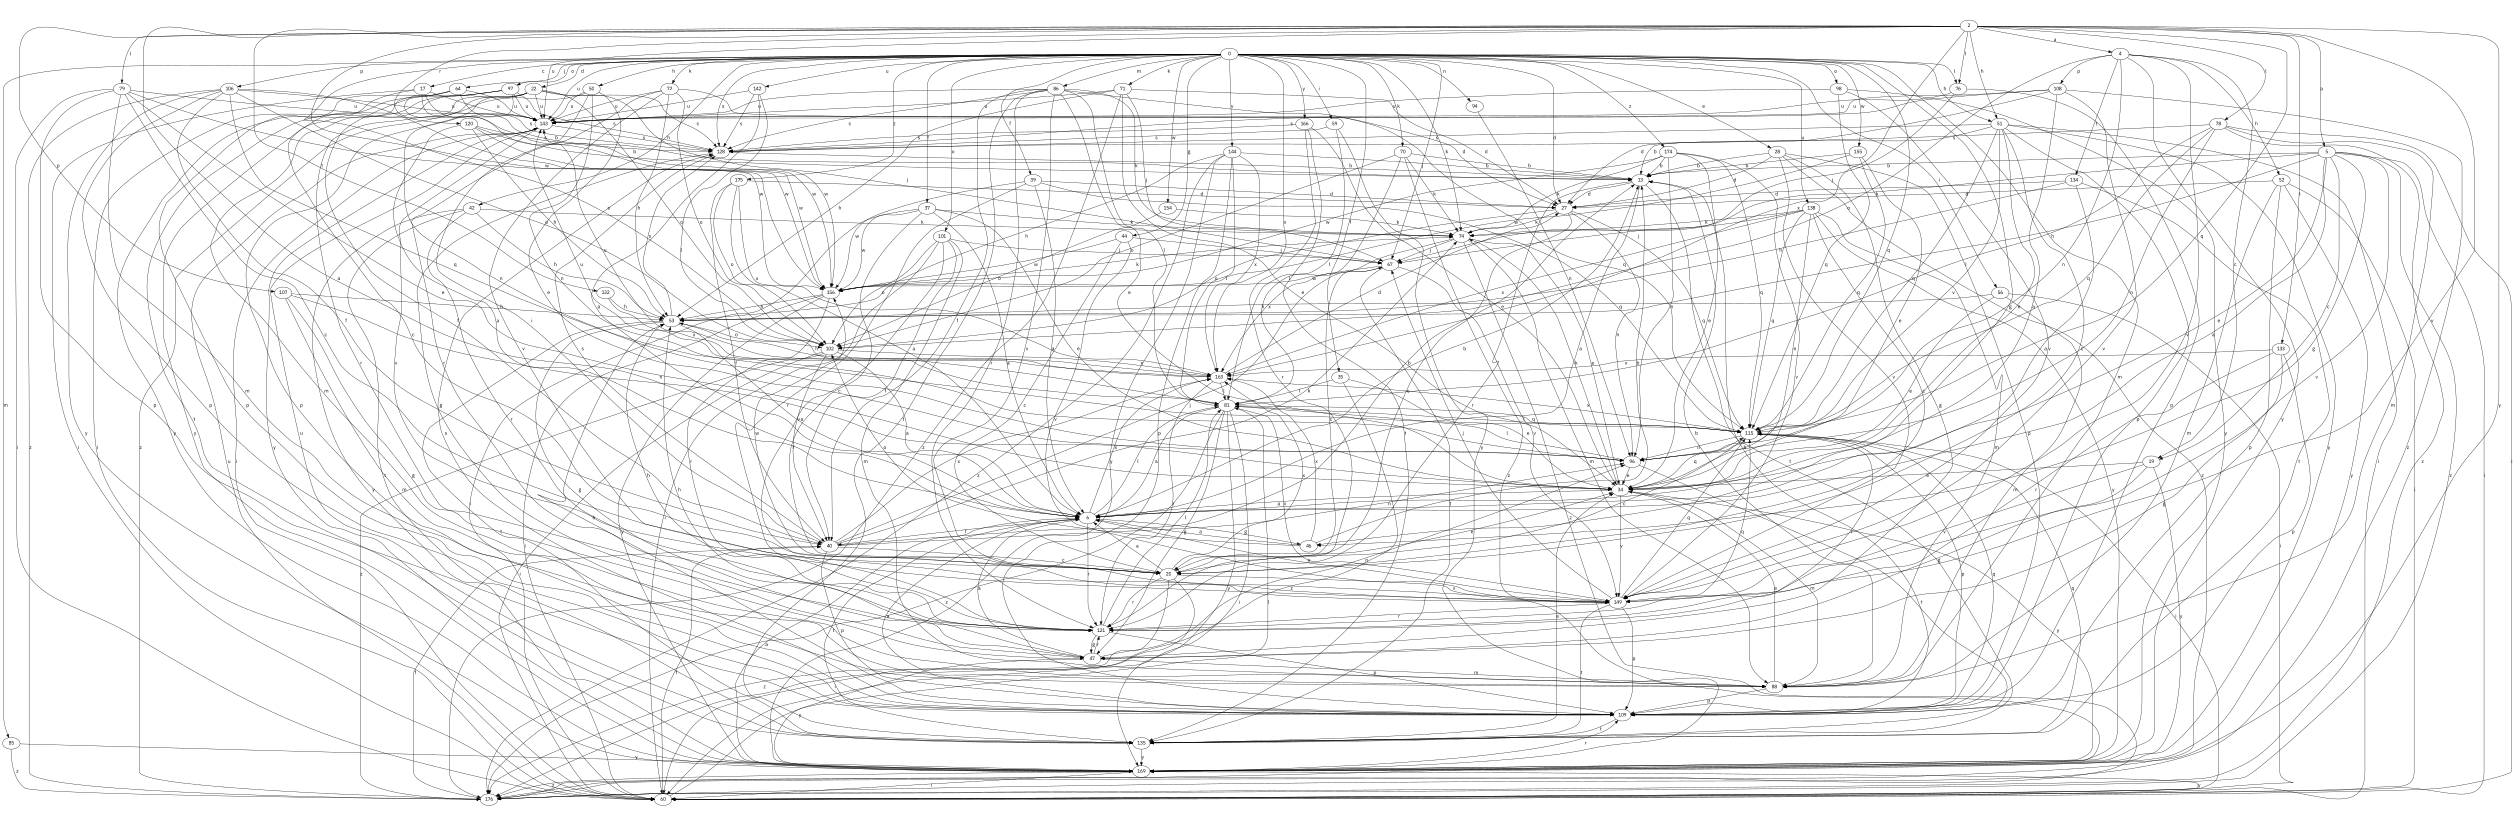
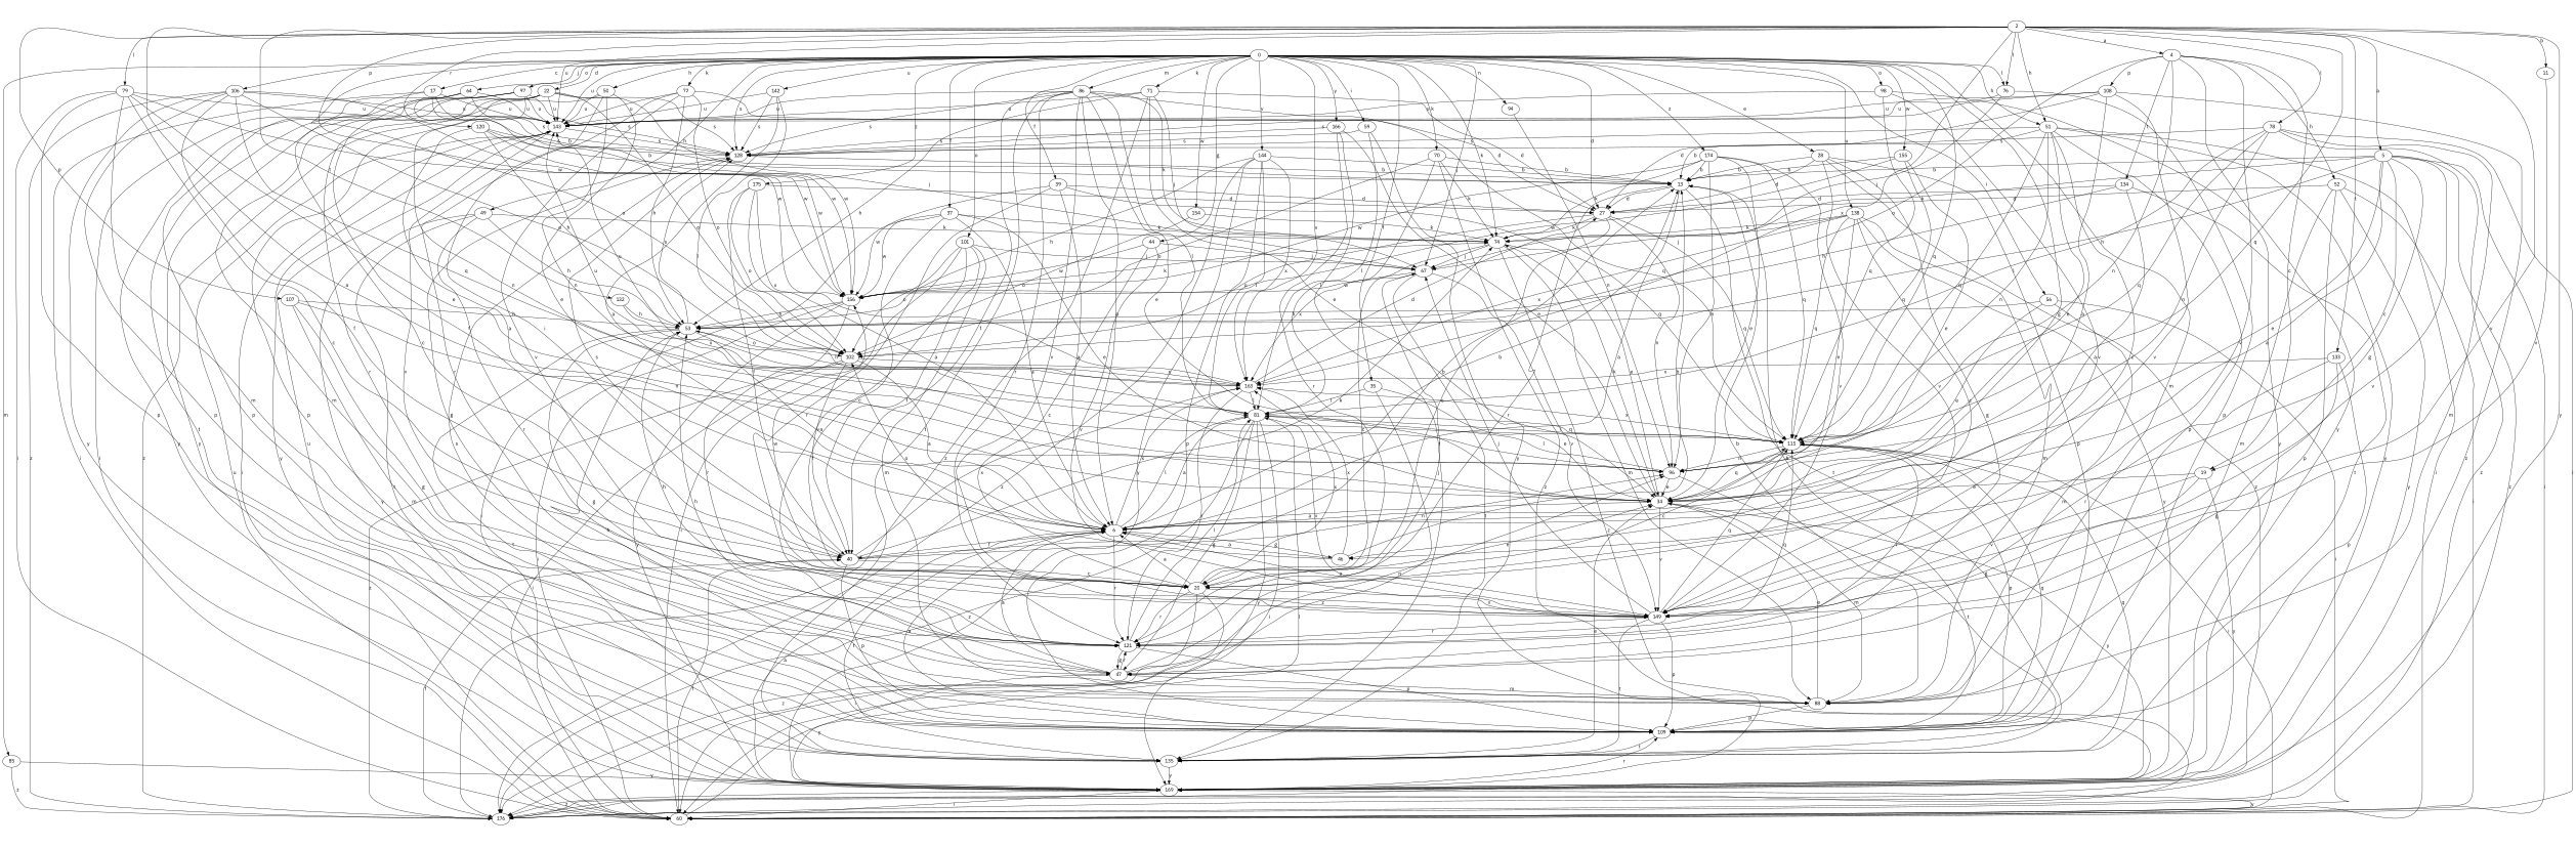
  strict digraph {
    fontname="IBM Plex Sans"
    node [fontname="IBM Plex Sans"]
    edge [fontname="IBM Plex Sans"]
    0
    17
    22
    27
    28
    35
    37
    39
    44
    46
-   49 [label=42]
+   49
    50
    51
    56
    59
    64
    67
    70
    71
    72
    74
    76
    85
    86
    88
    94
    97
    98
    101
    102
    106
    115
    128
    138
    142
    143
    144
    154
    155
    163
    166
    174
    175
    156
    13
    60
    20
    169
    121
    109
    96
    149
    176
    47
    34
    81
    6
    53
    135
    40
    2
    4
    5
+   11
    78
    79
    107
    120
    132
    133
    19
    52
    108
    134
    0 -> 17 [label=c]
    0 -> 22 [label=d]
    0 -> 27 [label=d]
    0 -> 28 [label=e]
    0 -> 35 [label=f]
    0 -> 37 [label=f]
    0 -> 39 [label=f]
    0 -> 44 [label=g]
    0 -> 46 [label=g]
    0 -> 49 [label=h]
    0 -> 50 [label=h]
    0 -> 51 [label=h]
    0 -> 56 [label=i]
    0 -> 59 [label=i]
    0 -> 64 [label=j]
    0 -> 67 [label=j]
    0 -> 70 [label=k]
    0 -> 71 [label=k]
    0 -> 72 [label=k]
    0 -> 74 [label=k]
    0 -> 76 [label=l]
    0 -> 85 [label=m]
    0 -> 86 [label=m]
    0 -> 88 [label=m]
    0 -> 94 [label=n]
    0 -> 97 [label=o]
    0 -> 98 [label=o]
    0 -> 101 [label=o]
    0 -> 102 [label=o]
    0 -> 106 [label=p]
    0 -> 115 [label=q]
    0 -> 128 [label=s]
    0 -> 138 [label=u]
    0 -> 142 [label=u]
    0 -> 143 [label=u]
    0 -> 144 [label=v]
    0 -> 154 [label=w]
    0 -> 155 [label=w]
    0 -> 163 [label=x]
    0 -> 166 [label=y]
    0 -> 174 [label=z]
    0 -> 175 [label=z]
    17 -> 143 [label=u]
    17 -> 156 [label=w]
    17 -> 13 [label=b]
    17 -> 60 [label=i]
    17 -> 20 [label=c]
    22 -> 67 [label=j]
    22 -> 88 [label=m]
    22 -> 102 [label=o]
    22 -> 128 [label=s]
    22 -> 143 [label=u]
    22 -> 169 [label=y]
    22 -> 121 [label=r]
    22 -> 109 [label=p]
    27 -> 74 [label=k]
    27 -> 102 [label=o]
    27 -> 115 [label=q]
    27 -> 20 [label=c]
    27 -> 96 [label=n]
    28 -> 27 [label=d]
    28 -> 13 [label=b]
    28 -> 109 [label=p]
    28 -> 149 [label=v]
    28 -> 176 [label=z]
    28 -> 47 [label=g]
    35 -> 176 [label=z]
    35 -> 34 [label=e]
    35 -> 81 [label=l]
    37 -> 74 [label=k]
    37 -> 156 [label=w]
    37 -> 60 [label=i]
    37 -> 20 [label=c]
    37 -> 34 [label=e]
    37 -> 6 [label=a]
    39 -> 27 [label=d]
    39 -> 115 [label=q]
    39 -> 156 [label=w]
    39 -> 121 [label=r]
    39 -> 6 [label=a]
    44 -> 67 [label=j]
    44 -> 156 [label=w]
    44 -> 20 [label=c]
    44 -> 149 [label=v]
    46 -> 102 [label=o]
    46 -> 163 [label=x]
    46 -> 13 [label=b]
    46 -> 6 [label=a]
    49 -> 74 [label=k]
    49 -> 169 [label=y]
    49 -> 121 [label=r]
    49 -> 53 [label=h]
    49 -> 135 [label=t]
    50 -> 143 [label=u]
    50 -> 96 [label=n]
    50 -> 176 [label=z]
    50 -> 34 [label=e]
    50 -> 40 [label=i]
    51 -> 115 [label=q]
    51 -> 128 [label=s]
    51 -> 13 [label=b]
    51 -> 60 [label=i]
    51 -> 20 [label=c]
    51 -> 169 [label=y]
    51 -> 109 [label=p]
-   51 -> 96 [label=v]
+   51 -> 96 [label=n]
    51 -> 34 [label=e]
    56 -> 88 [label=m]
    56 -> 60 [label=i]
    56 -> 34 [label=e]
    56 -> 53 [label=h]
    59 -> 128 [label=s]
    59 -> 169 [label=y]
    59 -> 81 [label=l]
    64 -> 128 [label=s]
    64 -> 143 [label=u]
    64 -> 156 [label=w]
    64 -> 109 [label=p]
    64 -> 40 [label=f]
    67 -> 156 [label=w]
    67 -> 20 [label=c]
    67 -> 149 [label=v]
    67 -> 135 [label=t]
    70 -> 74 [label=k]
    70 -> 102 [label=o]
    70 -> 13 [label=b]
    70 -> 176 [label=z]
    70 -> 81 [label=l]
    71 -> 27 [label=d]
    71 -> 67 [label=j]
    71 -> 143 [label=u]
    71 -> 176 [label=z]
    71 -> 34 [label=e]
    71 -> 53 [label=h]
    72 -> 27 [label=d]
    72 -> 102 [label=o]
    72 -> 143 [label=u]
    72 -> 121 [label=r]
    72 -> 149 [label=v]
    72 -> 53 [label=h]
    74 -> 67 [label=j]
    74 -> 88 [label=m]
    74 -> 163 [label=x]
    74 -> 176 [label=z]
    74 -> 34 [label=e]
    76 -> 67 [label=j]
    76 -> 143 [label=u]
    76 -> 109 [label=p]
    85 -> 169 [label=y]
    85 -> 176 [label=z]
    86 -> 74 [label=k]
    86 -> 115 [label=q]
    86 -> 128 [label=s]
    86 -> 143 [label=u]
    86 -> 121 [label=r]
    86 -> 149 [label=v]
    86 -> 34 [label=e]
    86 -> 81 [label=l]
+   86 -> 6 [label=a]
    86 -> 135 [label=t]
    86 -> 40 [label=f]
    88 -> 13 [label=b]
    88 -> 109 [label=p]
    88 -> 34 [label=e]
    94 -> 96 [label=n]
    97 -> 128 [label=s]
    97 -> 143 [label=u]
    97 -> 60 [label=i]
    97 -> 169 [label=y]
    97 -> 96 [label=n]
    97 -> 135 [label=t]
    98 -> 115 [label=q]
    98 -> 143 [label=u]
    98 -> 169 [label=y]
    98 -> 149 [label=v]
    101 -> 67 [label=j]
    101 -> 88 [label=m]
    101 -> 102 [label=o]
    101 -> 60 [label=i]
    101 -> 149 [label=v]
    101 -> 40 [label=f]
    102 -> 163 [label=x]
    102 -> 60 [label=i]
    102 -> 176 [label=z]
    102 -> 6 [label=a]
    102 -> 40 [label=f]
    106 -> 102 [label=o]
    106 -> 115 [label=q]
    106 -> 143 [label=u]
    106 -> 156 [label=w]
    106 -> 169 [label=y]
    106 -> 109 [label=p]
    106 -> 176 [label=z]
    106 -> 40 [label=f]
    115 -> 163 [label=x]
    115 -> 60 [label=i]
    115 -> 20 [label=c]
    115 -> 121 [label=r]
    115 -> 109 [label=p]
    115 -> 96 [label=n]
    115 -> 81 [label=l]
    128 -> 13 [label=b]
    128 -> 47 [label=g]
    138 -> 67 [label=j]
    138 -> 74 [label=k]
    138 -> 88 [label=m]
    138 -> 115 [label=q]
    138 -> 163 [label=x]
    138 -> 20 [label=c]
    138 -> 169 [label=y]
    138 -> 34 [label=e]
    142 -> 128 [label=s]
    142 -> 143 [label=u]
    142 -> 81 [label=l]
    142 -> 6 [label=a]
    143 -> 128 [label=s]
    143 -> 60 [label=i]
    143 -> 169 [label=y]
    143 -> 149 [label=v]
    144 -> 163 [label=x]
    144 -> 13 [label=b]
    144 -> 169 [label=y]
    144 -> 109 [label=p]
    144 -> 176 [label=z]
    144 -> 81 [label=l]
    144 -> 53 [label=h]
    154 -> 74 [label=k]
    154 -> 102 [label=o]
    155 -> 115 [label=q]
    155 -> 156 [label=w]
    155 -> 13 [label=b]
    155 -> 34 [label=e]
    163 -> 27 [label=d]
    163 -> 143 [label=u]
    163 -> 121 [label=r]
    163 -> 81 [label=l]
    163 -> 53 [label=h]
    166 -> 128 [label=s]
    166 -> 121 [label=r]
    166 -> 34 [label=e]
    166 -> 135 [label=t]
    174 -> 74 [label=k]
    174 -> 115 [label=q]
    174 -> 156 [label=w]
    174 -> 13 [label=b]
    174 -> 96 [label=n]
    174 -> 149 [label=v]
    174 -> 34 [label=e]
    175 -> 27 [label=d]
    175 -> 102 [label=o]
    175 -> 163 [label=x]
    175 -> 6 [label=a]
    175 -> 40 [label=f]
    156 -> 74 [label=k]
    156 -> 60 [label=i]
    156 -> 169 [label=y]
    156 -> 121 [label=r]
    156 -> 53 [label=h]
    13 -> 27 [label=d]
    13 -> 121 [label=r]
    13 -> 6 [label=a]
    13 -> 135 [label=t]
    60 -> 143 [label=u]
    60 -> 169 [label=y]
    60 -> 81 [label=l]
    60 -> 40 [label=f]
    20 -> 163 [label=x]
    20 -> 156 [label=w]
    20 -> 60 [label=i]
    20 -> 121 [label=r]
    20 -> 149 [label=v]
    20 -> 176 [label=z]
    20 -> 34 [label=e]
    20 -> 6 [label=a]
    169 -> 60 [label=i]
    169 -> 109 [label=r]
    169 -> 176 [label=z]
    169 -> 6 [label=a]
    121 -> 115 [label=q]
    121 -> 109 [label=p]
    121 -> 47 [label=g]
    121 -> 81 [label=l]
    121 -> 53 [label=h]
    109 -> 115 [label=q]
    109 -> 128 [label=s]
    109 -> 13 [label=b]
    109 -> 6 [label=a]
    109 -> 53 [label=h]
    109 -> 135 [label=t]
    96 -> 34 [label=e]
    96 -> 81 [label=l]
    96 -> 135 [label=t]
    149 -> 67 [label=j]
    149 -> 115 [label=q]
    149 -> 121 [label=r]
    149 -> 109 [label=p]
    149 -> 6 [label=a]
    149 -> 135 [label=t]
    176 -> 40 [label=f]
    47 -> 88 [label=m]
    47 -> 169 [label=y]
    47 -> 121 [label=r]
    47 -> 96 [label=n]
    47 -> 6 [label=a]
    47 -> 53 [label=h]
    34 -> 74 [label=k]
    34 -> 88 [label=m]
    34 -> 115 [label=q]
    34 -> 169 [label=y]
    34 -> 149 [label=v]
    34 -> 6 [label=a]
    81 -> 115 [label=q]
    81 -> 143 [label=u]
    81 -> 60 [label=i]
    81 -> 169 [label=y]
    81 -> 149 [label=v]
    81 -> 176 [label=z]
    81 -> 47 [label=g]
    81 -> 6 [label=a]
    6 -> 46 [label=g]
    6 -> 163 [label=x]
    6 -> 13 [label=b]
    6 -> 121 [label=r]
    6 -> 81 [label=l]
    6 -> 135 [label=t]
    6 -> 40 [label=f]
    53 -> 102 [label=o]
    53 -> 128 [label=s]
    53 -> 47 [label=g]
    53 -> 6 [label=a]
    53 -> 135 [label=t]
    135 -> 115 [label=q]
    135 -> 143 [label=u]
    135 -> 169 [label=y]
    135 -> 34 [label=e]
-   40 -> 67 [label=j]
+   47 -> 67 [label=j]
    40 -> 74 [label=k]
    40 -> 128 [label=s]
    40 -> 163 [label=x]
    40 -> 13 [label=b]
    40 -> 20 [label=c]
    40 -> 109 [label=p]
    40 -> 96 [label=n]
    2 -> 51 [label=h]
    2 -> 76 [label=l]
    2 -> 115 [label=q]
    2 -> 143 [label=u]
    2 -> 163 [label=x]
    2 -> 156 [label=w]
    2 -> 169 [label=y]
    2 -> 149 [label=v]
    2 -> 6 [label=a]
    2 -> 4 [label=a]
    2 -> 5 [label=a]
+   2 -> 11 [label=b]
    2 -> 78 [label=l]
    2 -> 79 [label=l]
    2 -> 107 [label=p]
    2 -> 120 [label=r]
    2 -> 132 [label=t]
    2 -> 133 [label=t]
    4 -> 102 [label=o]
    4 -> 169 [label=y]
    4 -> 96 [label=n]
    4 -> 149 [label=v]
    4 -> 19 [label=c]
    4 -> 52 [label=h]
    4 -> 108 [label=p]
    4 -> 134 [label=t]
    5 -> 46 [label=g]
    5 -> 74 [label=k]
    5 -> 13 [label=b]
    5 -> 60 [label=i]
    5 -> 149 [label=v]
    5 -> 176 [label=z]
    5 -> 34 [label=e]
    5 -> 6 [label=a]
    5 -> 53 [label=h]
    5 -> 19 [label=c]
+   11 -> 149 [label=v]
    78 -> 88 [label=m]
    78 -> 115 [label=q]
    78 -> 128 [label=s]
    78 -> 60 [label=i]
    78 -> 96 [label=n]
    78 -> 176 [label=z]
    78 -> 81 [label=l]
    79 -> 88 [label=m]
    79 -> 143 [label=u]
    79 -> 156 [label=w]
    79 -> 60 [label=i]
    79 -> 20 [label=c]
    79 -> 109 [label=p]
    79 -> 34 [label=e]
    107 -> 88 [label=m]
    107 -> 96 [label=n]
    107 -> 47 [label=g]
    107 -> 53 [label=h]
    120 -> 128 [label=s]
    120 -> 156 [label=w]
    120 -> 13 [label=b]
    120 -> 6 [label=a]
    120 -> 53 [label=h]
    132 -> 163 [label=x]
    132 -> 53 [label=h]
    133 -> 163 [label=x]
    133 -> 121 [label=r]
    133 -> 109 [label=p]
    133 -> 47 [label=g]
    19 -> 169 [label=y]
    19 -> 149 [label=v]
    19 -> 47 [label=g]
    19 -> 34 [label=e]
    52 -> 27 [label=d]
    52 -> 88 [label=m]
    52 -> 60 [label=i]
    52 -> 169 [label=y]
    52 -> 109 [label=p]
    108 -> 27 [label=d]
    108 -> 128 [label=s]
    108 -> 143 [label=u]
    108 -> 149 [label=v]
    108 -> 176 [label=z]
    108 -> 6 [label=a]
    134 -> 27 [label=d]
    134 -> 6 [label=a]
    134 -> 53 [label=h]
    134 -> 135 [label=t]
  }
